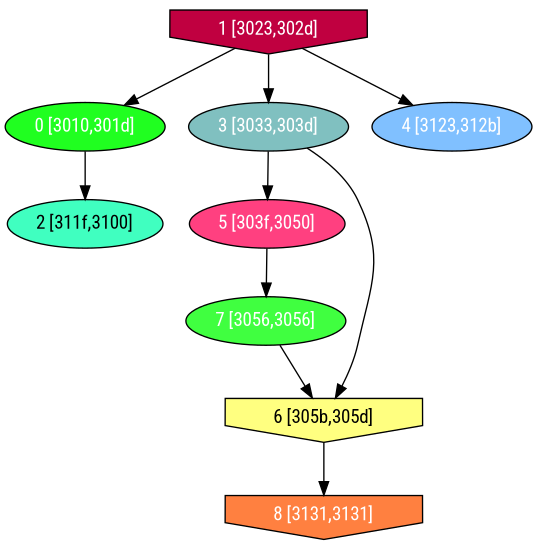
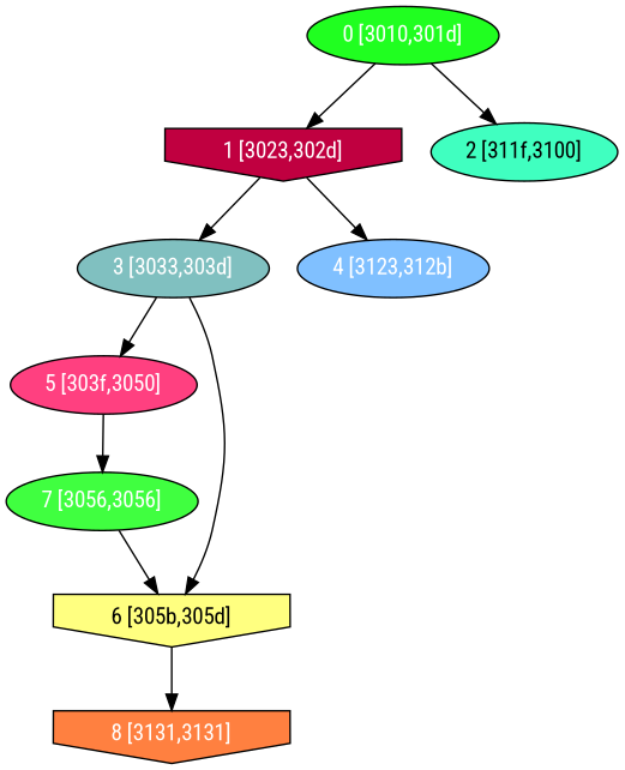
  digraph {
    fontname="Roboto Condensed"
    node [fontcolor="#ffffff" fontname="Roboto Condensed" shape=oval style=filled]
    edge [fontname="Roboto Condensed"]
    n1 [fillcolor="#20FF20" label="0 [3010,301d]"]
    n2 [fillcolor="#C00040" label="1 [3023,302d]" shape=invhouse]
    n3 [fillcolor="#40FFC0" fontcolor="#000000" label="2 [311f,3100]"]
    n4 [fillcolor="#80C0C0" label="3 [3033,303d]"]
    n5 [fillcolor="#80C0FF" label="4 [3123,312b]"]
    n6 [fillcolor="#FF4080" label="5 [303f,3050]"]
    n7 [fillcolor="#FFFF80" fontcolor="#000000" label="6 [305b,305d]" shape=invhouse]
    n8 [fillcolor="#40FF40" label="7 [3056,3056]"]
    n9 [fillcolor="#FF8040" label="8 [3131,3131]" shape=invhouse]
-   n2 -> n1
+   n1 -> n2
    n1 -> n3
    n2 -> n4
    n2 -> n5
    n4 -> n6
    n4 -> n7
    n6 -> n8
    n7 -> n9
    n8 -> n7
  }
